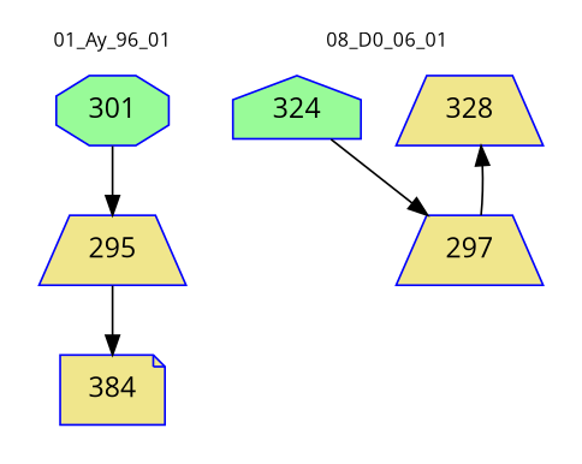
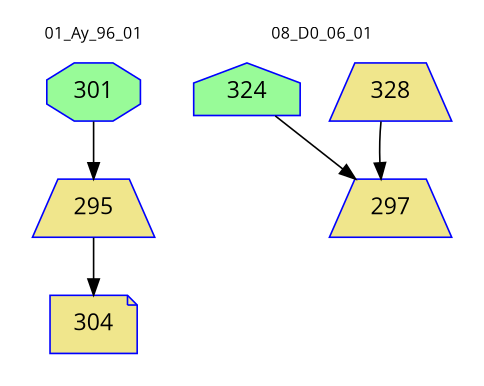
  digraph {
    fontname="Open Sans"
    node [color=blue fillcolor=khaki fontname="Open Sans" shape=trapezium style=filled]
    edge [color=black fontname="Open Sans"]
    n1 [fillcolor=palegreen label=301 shape=octagon]
    n2 [label=295]
-   n3 [label=384 shape=note]
+   n3 [label=304 shape=note]
    n4 [label=328]
    n5 [label=297]
    n6 [fillcolor=palegreen label=324 shape=house]
    subgraph cluster_1 {
      color=white
      fontsize=10
      label="01_Ay_96_01"
      n1
      n2
      n3
    }
    subgraph cluster_2 {
      color=white
      fontsize=10
      label="08_D0_06_01"
      n4
      n5
      n6
    }
    n1 -> n2
    n2 -> n3
-   n5 -> n4
+   n4 -> n5
    n6 -> n5
  }
